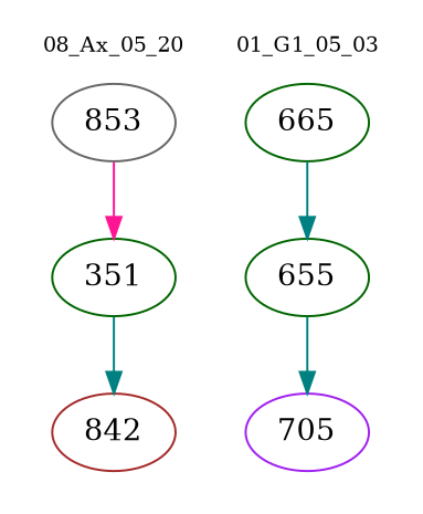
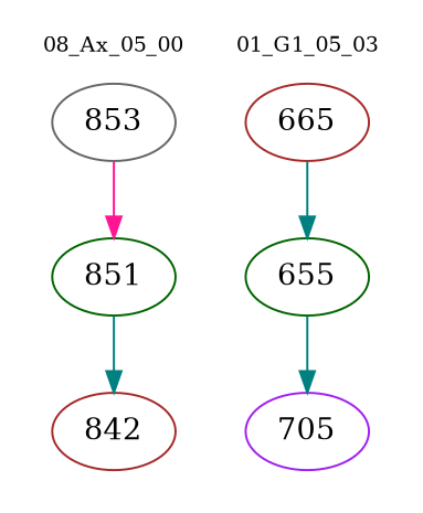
  digraph {
    node [color=darkgreen]
    edge [color=teal]
    n1 [color=gray40 label=853]
-   n2 [label=351]
+   n2 [label=851]
    n3 [color=brown label=842]
-   n4 [label=665]
+   n4 [color=brown label=665]
    n5 [label=655]
    n6 [color=purple label=705]
    subgraph cluster_1 {
      color=white
      fontsize=10
-     label="08_Ax_05_20"
+     label="08_Ax_05_00"
      n1
      n2
      n3
    }
    subgraph cluster_2 {
      color=white
      fontsize=10
      label="01_G1_05_03"
      n4
      n5
      n6
    }
    n1 -> n2 [color=deeppink]
    n2 -> n3
    n4 -> n5
    n5 -> n6
  }
